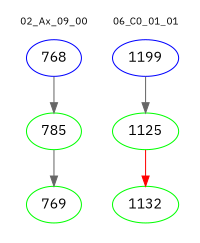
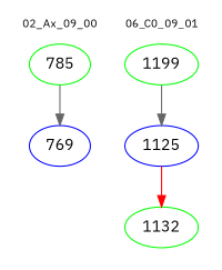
  digraph {
    fontname="IBM Plex Sans"
    node [color=blue fontname="IBM Plex Sans"]
    edge [color=gray40 fontname="IBM Plex Sans"]
-   n1 [label=768]
-   n2 [color=green label=769]
+   n2 [label=769]
    n3 [color=green label=785]
-   n4 [color=green label=1125]
-   n5 [label=1199]
+   n4 [label=1125]
+   n5 [color=green label=1199]
    n6 [color=green label=1132]
    subgraph cluster_1 {
      color=white
      fontsize=10
      label="02_Ax_09_00"
-     n1
      n2
      n3
    }
    subgraph cluster_2 {
      color=white
      fontsize=10
-     label="06_C0_01_01"
+     label="06_C0_09_01"
      n4
      n5
      n6
    }
-   n1 -> n3
    n3 -> n2
    n4 -> n6 [color=red]
    n5 -> n4
  }
